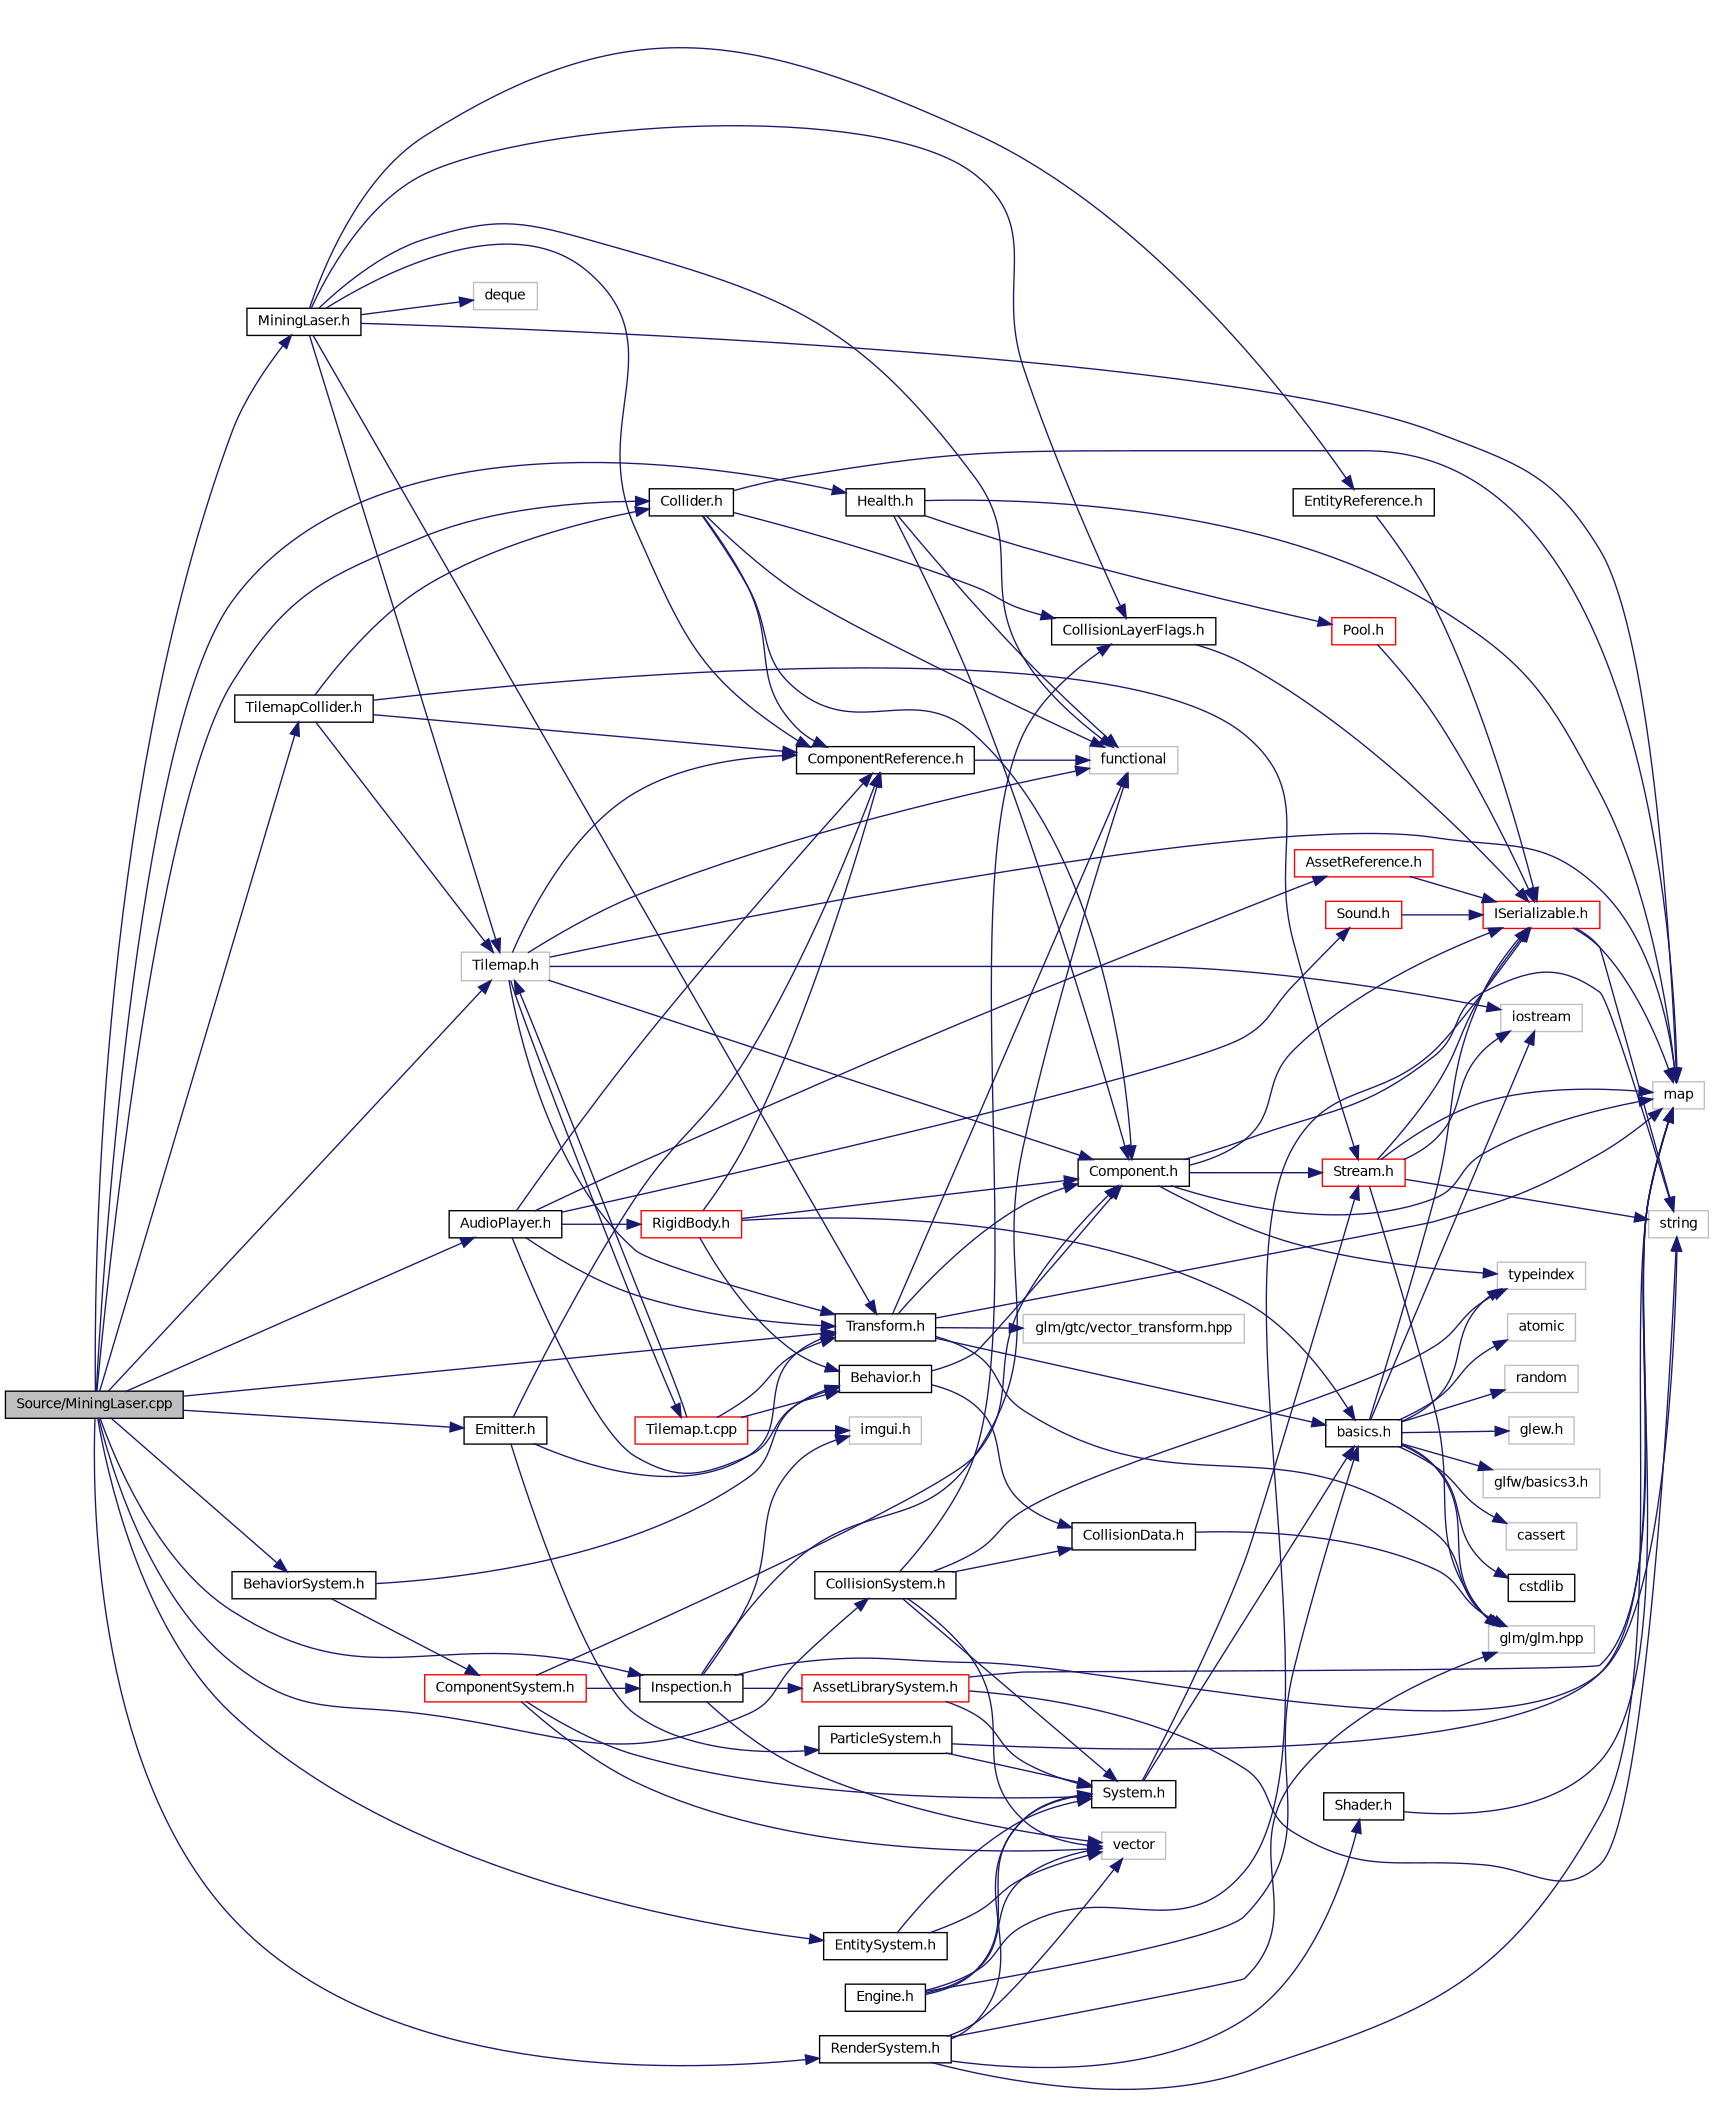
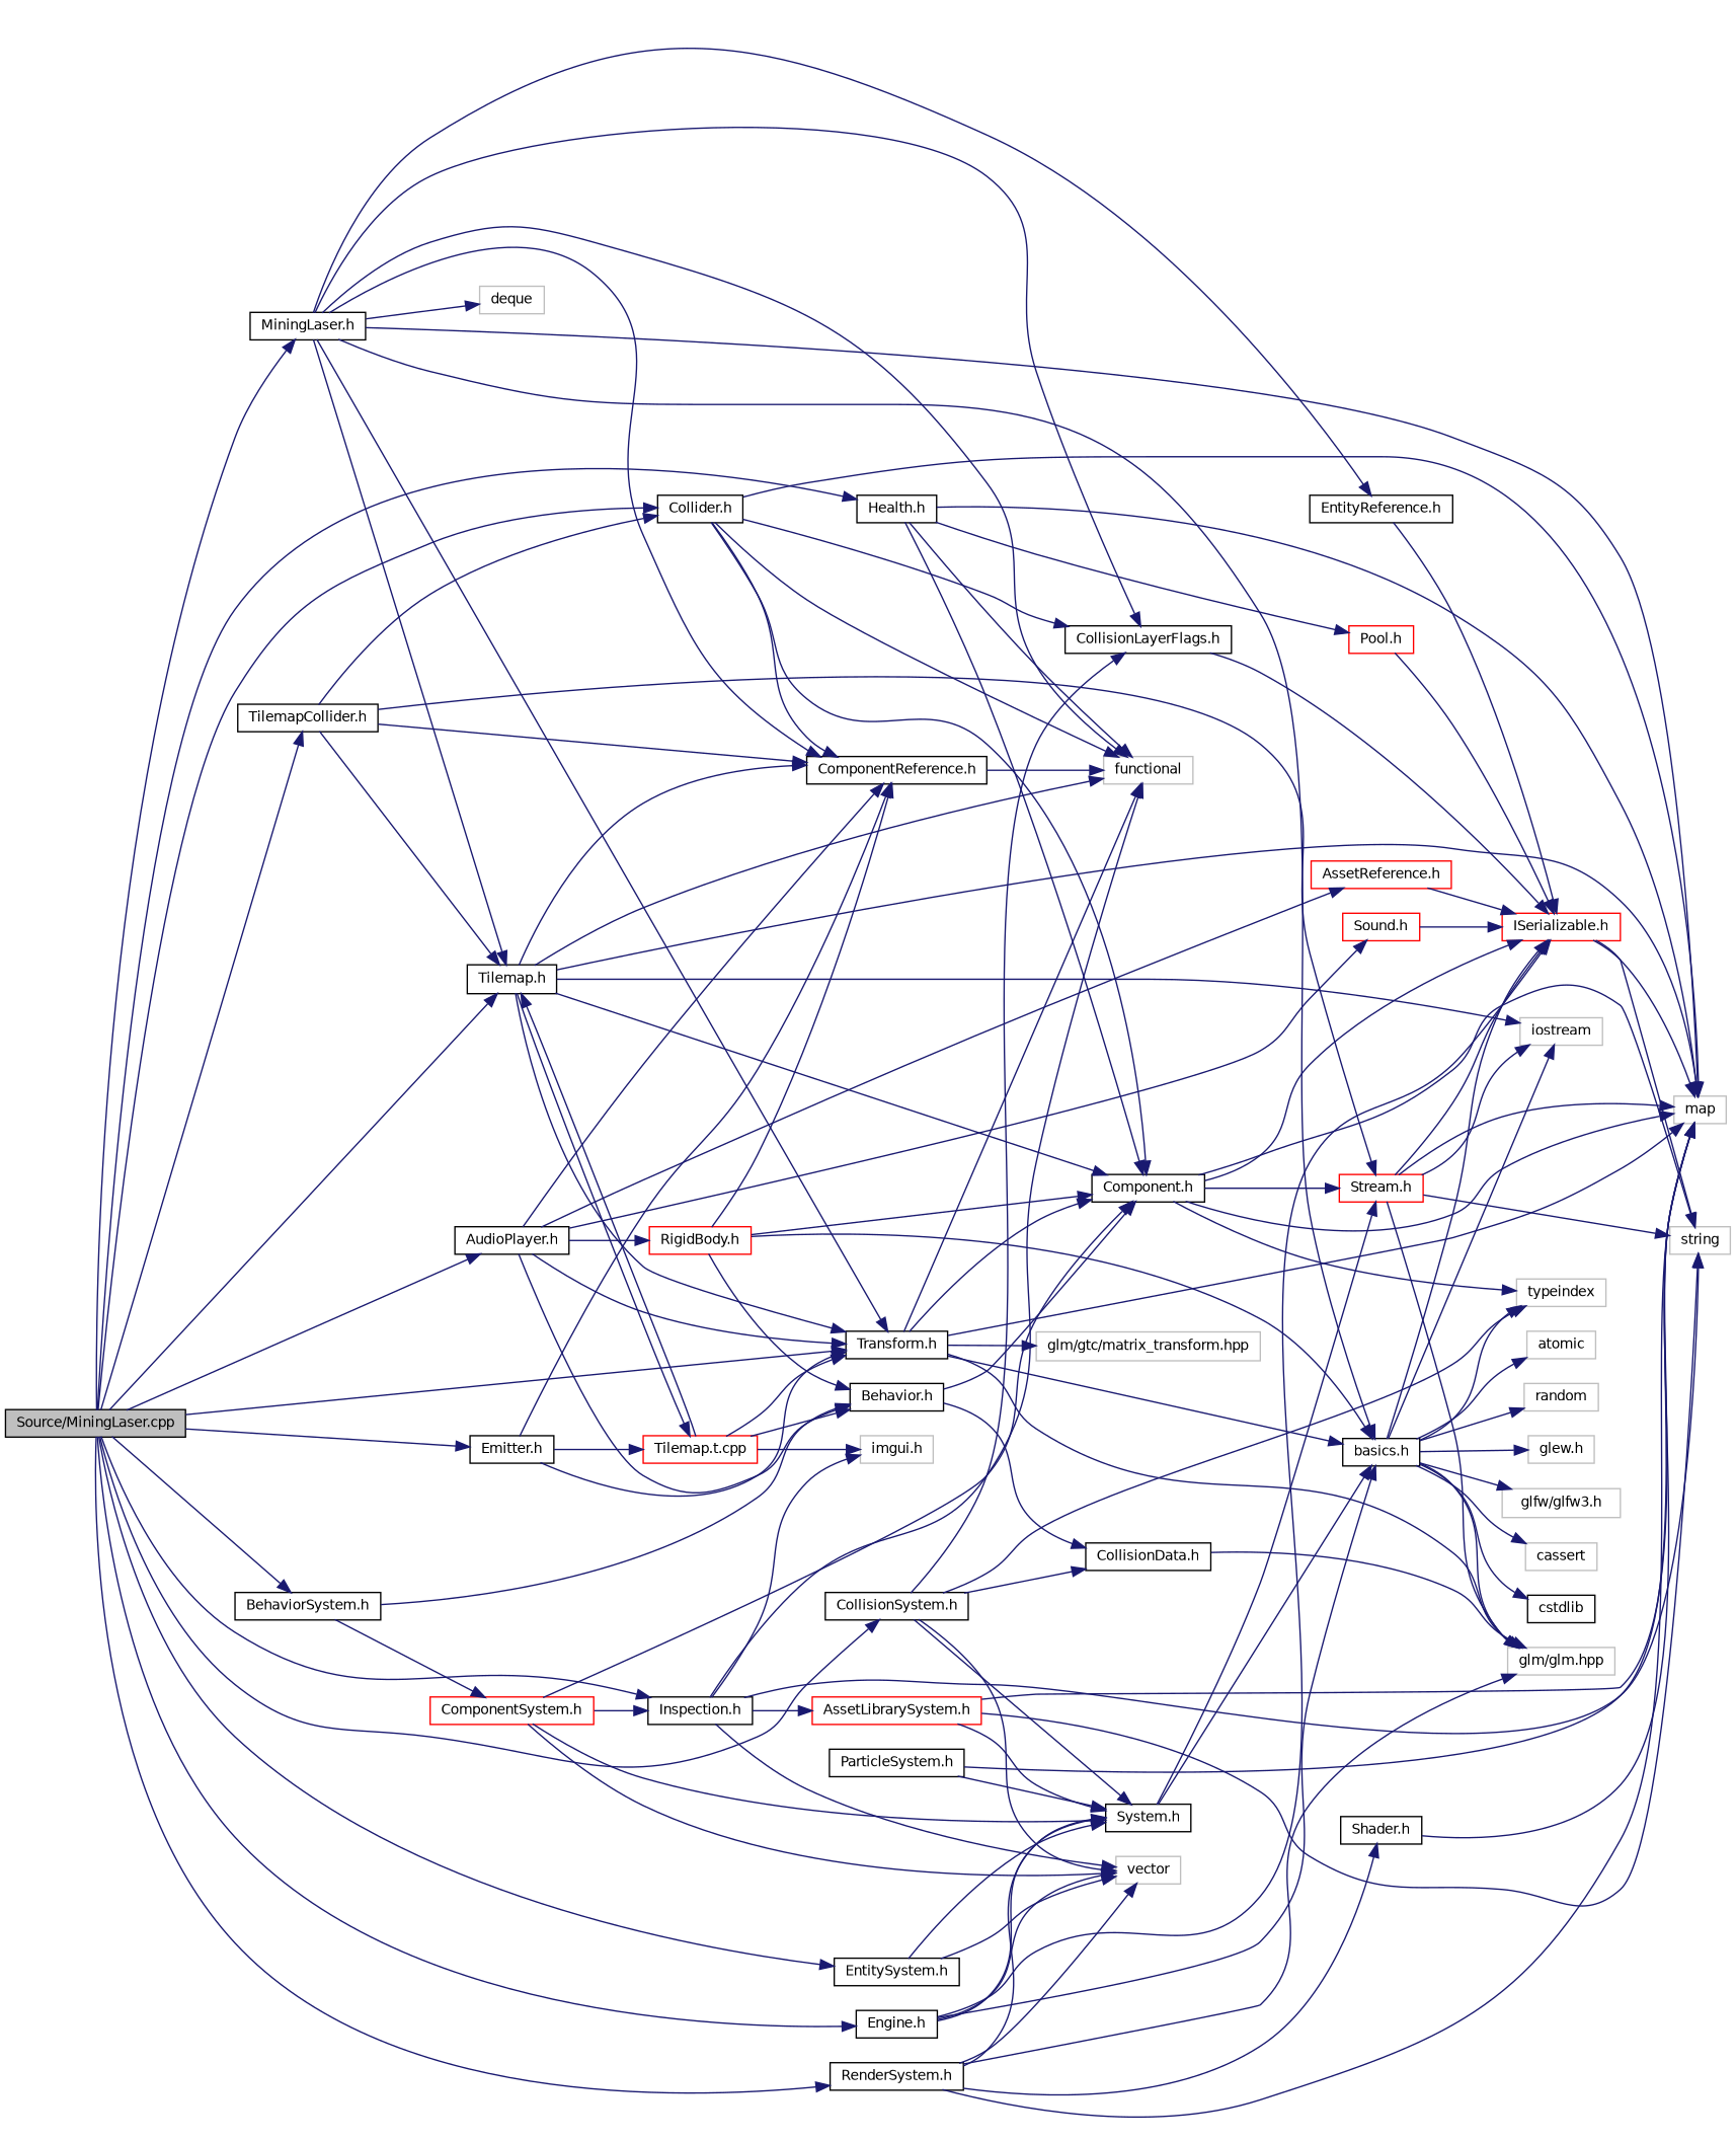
  digraph {
    rankdir=LR
    node [color=black fillcolor=white fontname=Helvetica fontsize=10 shape=record style=filled]
    edge [color=midnightblue fontname=Helvetica fontsize=10 labelfontname=Helvetica labelfontsize=10 style=solid]
    n1 [fillcolor=grey75 fontcolor=black height=0.2 label="Source/MiningLaser.cpp" width=0.4]
    n2 [height=0.2 label="MiningLaser.h" width=0.4]
    n3 [height=0.2 label="Transform.h" width=0.4]
-   n4 [color=grey75 height=0.2 label="Tilemap.h" width=0.4]
+   n4 [height=0.2 label="Tilemap.h" width=0.4]
    n5 [height=0.2 label="BehaviorSystem.h" width=0.4]
    n6 [height=0.2 label="Inspection.h" width=0.4]
    n7 [height=0.2 label="AudioPlayer.h" width=0.4]
    n8 [height=0.2 label="Health.h" width=0.4]
    n9 [height=0.2 label="Emitter.h" width=0.4]
    n10 [height=0.2 label="Collider.h" width=0.4]
    n11 [height=0.2 label="TilemapCollider.h" width=0.4]
    n12 [height=0.2 label="EntitySystem.h" width=0.4]
    n13 [height=0.2 label="Engine.h" width=0.4]
    n14 [height=0.2 label="RenderSystem.h" width=0.4]
    n15 [height=0.2 label="CollisionSystem.h" width=0.4]
    n16 [color=grey75 height=0.2 label=map width=0.4]
    n17 [height=0.2 label="basics.h" width=0.4]
    n18 [height=0.2 label="CollisionLayerFlags.h" width=0.4]
    n19 [color=grey75 height=0.2 label=deque width=0.4]
    n20 [color=grey75 height=0.2 label=functional width=0.4]
    n21 [height=0.2 label="EntityReference.h" width=0.4]
    n22 [height=0.2 label="ComponentReference.h" width=0.4]
    n23 [height=0.2 label="Component.h" width=0.4]
    n24 [color=grey75 height=0.2 label="glm/glm.hpp" width=0.4]
-   n25 [color=grey75 height=0.2 label="glm/gtc/vector_transform.hpp" width=0.4]
+   n25 [color=grey75 height=0.2 label="glm/gtc/matrix_transform.hpp" width=0.4]
    n26 [color=grey75 height=0.2 label=iostream width=0.4]
    n27 [color=red height=0.2 label="Tilemap.t.cpp" width=0.4]
    n28 [height=0.2 label="Behavior.h" width=0.4]
    n29 [color=red height=0.2 label="ComponentSystem.h" width=0.4]
    n30 [color=grey75 height=0.2 label=string width=0.4]
    n31 [color=grey75 height=0.2 label="imgui.h" width=0.4]
    n32 [color=grey75 height=0.2 label=vector width=0.4]
    n33 [color=red height=0.2 label="AssetLibrarySystem.h" width=0.4]
    n34 [color=red height=0.2 label="AssetReference.h" width=0.4]
    n35 [color=red height=0.2 label="Sound.h" width=0.4]
    n36 [color=red height=0.2 label="RigidBody.h" width=0.4]
    n37 [color=red height=0.2 label="Pool.h" width=0.4]
    n38 [height=0.2 label="ParticleSystem.h" width=0.4]
    n39 [color=red height=0.2 label="Stream.h" width=0.4]
    n40 [height=0.2 label="System.h" width=0.4]
    n41 [color=red height=0.2 label="ISerializable.h" width=0.4]
    n42 [height=0.2 label="Shader.h" width=0.4]
    n43 [height=0.2 label="CollisionData.h" width=0.4]
    n44 [color=grey75 height=0.2 label=typeindex width=0.4]
    n45 [color=grey75 height=0.2 label="glew.h" width=0.4]
-   n46 [color=grey75 height=0.2 label="glfw/basics3.h" width=0.4]
+   n46 [color=grey75 height=0.2 label="glfw/glfw3.h" width=0.4]
    n47 [color=grey75 height=0.2 label=cassert width=0.4]
    n48 [height=0.2 label=cstdlib width=0.4]
    n49 [color=grey75 height=0.2 label=atomic width=0.4]
    n50 [color=grey75 height=0.2 label=random width=0.4]
    n1 -> n2
    n1 -> n3
    n1 -> n4
    n1 -> n5
    n1 -> n6
    n1 -> n7
    n1 -> n8
    n1 -> n9
    n1 -> n10
    n1 -> n11
    n1 -> n12
+   n1 -> n13
    n1 -> n14
    n1 -> n15
    n2 -> n3
    n2 -> n4
    n2 -> n16
+   n2 -> n17
    n2 -> n18
    n2 -> n19
    n2 -> n20
    n2 -> n21
    n2 -> n22
    n3 -> n16
    n3 -> n17
    n3 -> n20
    n3 -> n23
    n3 -> n24
    n3 -> n25
    n4 -> n3
    n4 -> n16
    n4 -> n20
    n4 -> n22
    n4 -> n23
    n4 -> n26
    n4 -> n27
    n5 -> n28
    n5 -> n29
    n6 -> n20
    n6 -> n30
    n6 -> n31
    n6 -> n32
    n6 -> n33
    n7 -> n3
    n7 -> n22
    n7 -> n28
    n7 -> n34
    n7 -> n35
    n7 -> n36
    n8 -> n16
    n8 -> n20
    n8 -> n23
    n8 -> n37
    n9 -> n3
    n9 -> n22
-   n9 -> n38
+   n9 -> n27
    n10 -> n16
    n10 -> n18
    n10 -> n20
    n10 -> n22
    n10 -> n23
    n11 -> n4
    n11 -> n10
    n11 -> n22
    n11 -> n39
    n12 -> n32
    n12 -> n40
    n13 -> n17
    n13 -> n32
    n13 -> n40
    n13 -> n41
    n14 -> n16
    n14 -> n24
    n14 -> n32
    n14 -> n40
    n14 -> n42
    n15 -> n18
    n15 -> n32
    n15 -> n40
    n15 -> n43
    n15 -> n44
    n17 -> n24
    n17 -> n26
    n17 -> n41
    n17 -> n44
    n17 -> n45
    n17 -> n46
    n17 -> n47
    n17 -> n48
    n17 -> n49
    n17 -> n50
    n18 -> n41
    n21 -> n41
    n22 -> n20
    n23 -> n16
    n23 -> n30
    n23 -> n39
    n23 -> n41
    n23 -> n44
    n27 -> n3
    n27 -> n4
    n27 -> n28
    n27 -> n31
    n28 -> n23
    n28 -> n43
    n29 -> n6
    n29 -> n23
    n29 -> n32
    n29 -> n40
    n33 -> n16
    n33 -> n30
    n33 -> n40
    n34 -> n41
    n35 -> n41
    n36 -> n17
    n36 -> n22
    n36 -> n23
    n36 -> n28
    n37 -> n41
    n38 -> n16
    n38 -> n40
    n39 -> n16
    n39 -> n24
    n39 -> n26
    n39 -> n30
    n39 -> n41
    n40 -> n17
    n40 -> n39
    n41 -> n16
    n41 -> n30
    n42 -> n16
    n43 -> n24
  }
